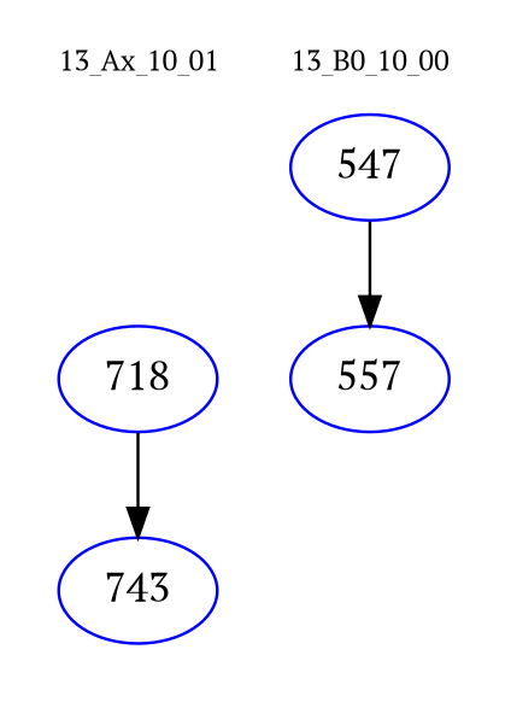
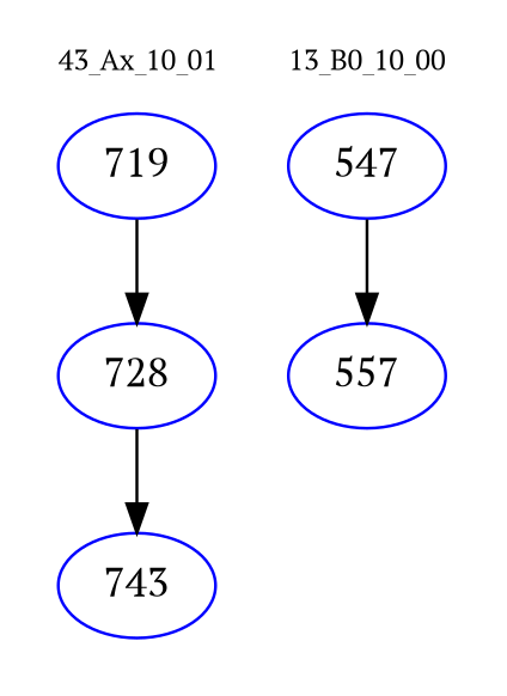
  digraph {
    fontname="PT Serif"
    node [color=blue fontname="PT Serif"]
    edge [color=black fontname="PT Serif"]
-   n2 [label=718]
+   n1 [label=719]
+   n2 [label=728]
    n3 [label=743]
    n4 [label=547]
    n5 [label=557]
    subgraph cluster_1 {
      color=white
      fontsize=10
-     label="13_Ax_10_01"
+     label="43_Ax_10_01"
+     n1
      n2
      n3
    }
    subgraph cluster_2 {
      color=white
      fontsize=10
      label="13_B0_10_00"
      n4
      n5
    }
+   n1 -> n2
    n2 -> n3
    n4 -> n5
  }
